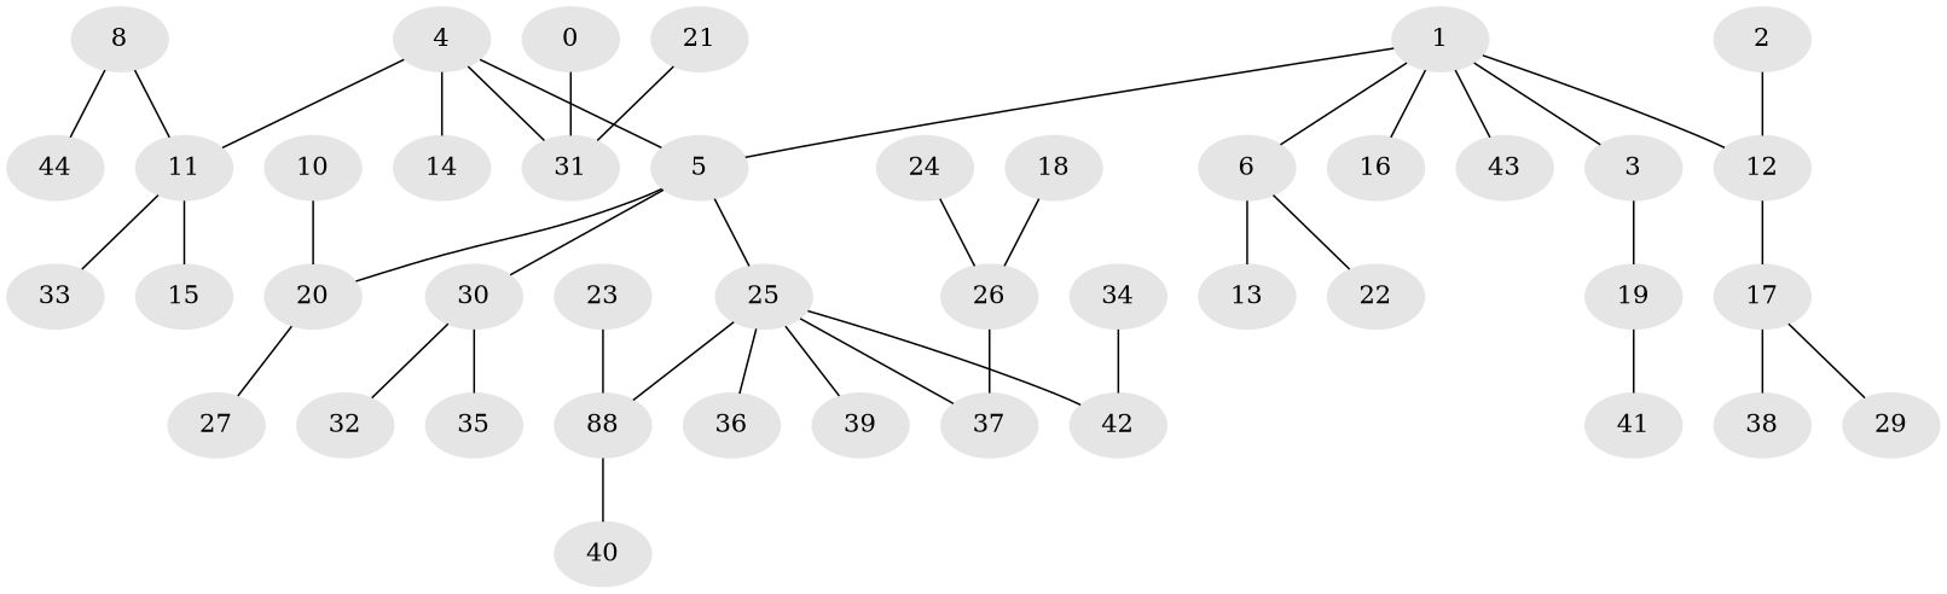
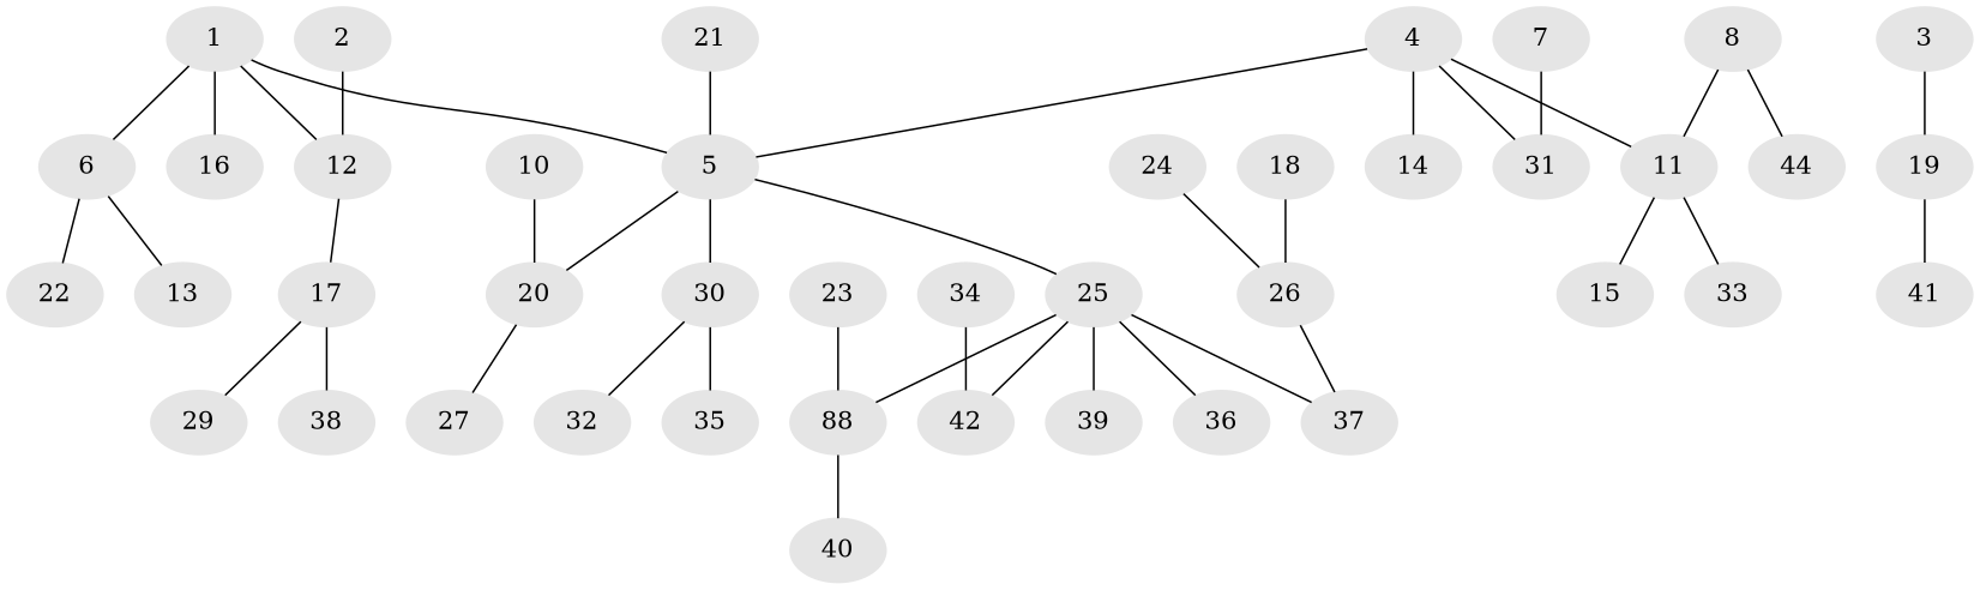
  graph {
    node [color=gray90 style=filled]
    edge [weight=1.0]
    1
    3
    5
    6
    12
    16
-   43
    19
    20
    25
    30
    13
    22
    17
    2
    41
    4
    11
    14
    31
    15
    33
    27
    37
    n25 [label=88]
    36
    39
    42
    32
    35
-   7 [label=0]
+   7
    8
    44
    10
    29
    38
    18
    26
    21
    23
    40
    24
    34
-   1 -- 3
    1 -- 5
    1 -- 6
    1 -- 12
    1 -- 16
-   1 -- 43
    3 -- 19
    5 -- 20
    5 -- 25
    5 -- 30
    6 -- 13
    6 -- 22
    12 -- 17
    19 -- 41
    20 -- 27
    25 -- 37
    25 -- n25
    25 -- 36
    25 -- 39
    25 -- 42
    30 -- 32
    30 -- 35
    17 -- 29
    17 -- 38
    2 -- 12
    4 -- 5
    4 -- 11
    4 -- 14
    4 -- 31
    11 -- 15
    11 -- 33
    n25 -- 40
    7 -- 31
    8 -- 11
    8 -- 44
    10 -- 20
    18 -- 26
    26 -- 37
-   21 -- 31
+   21 -- 5
    23 -- n25
    24 -- 26
    34 -- 42
  }
